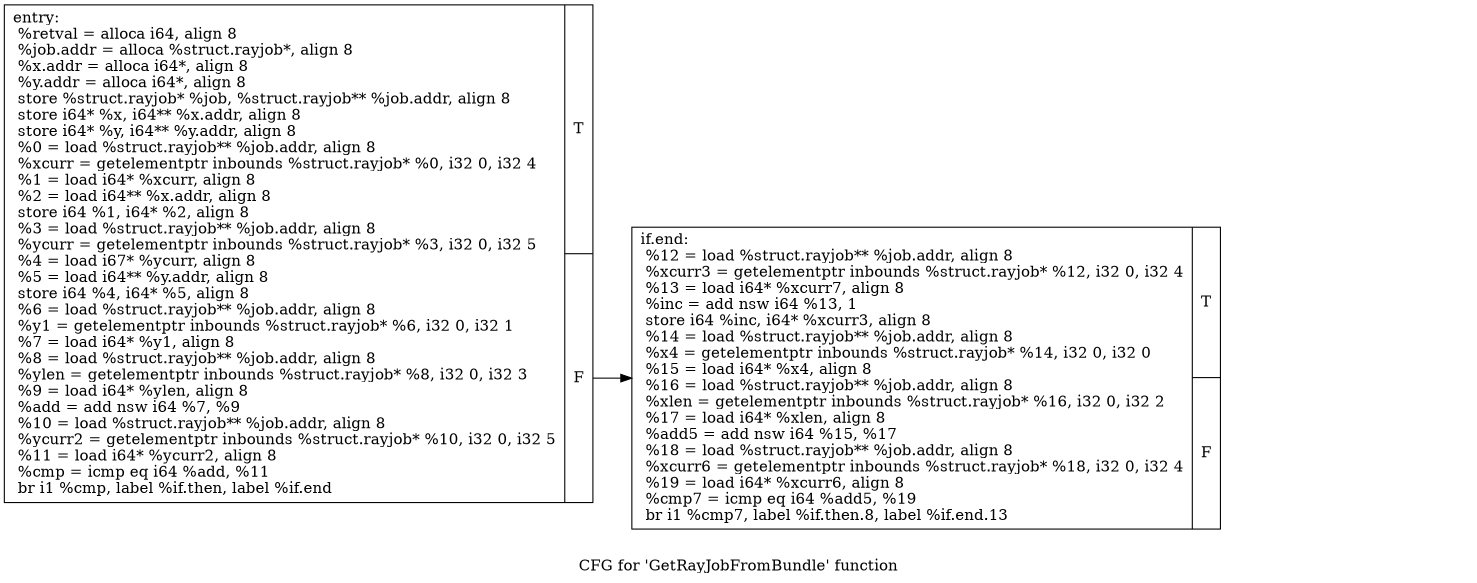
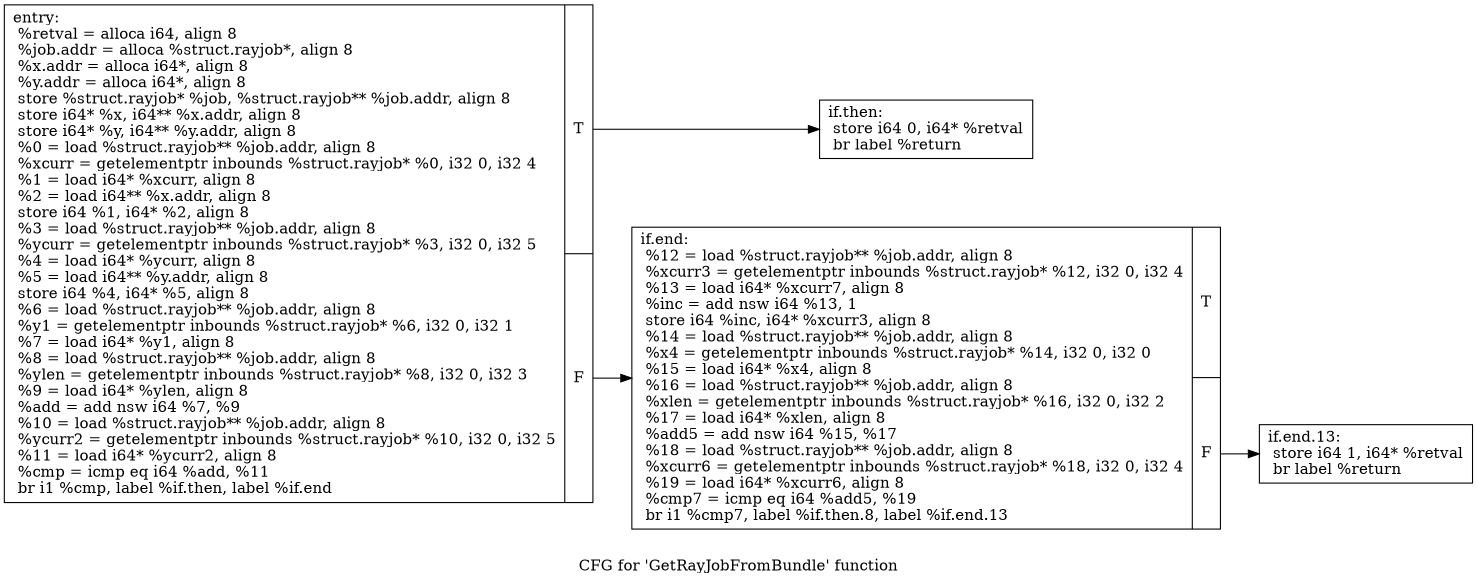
  digraph {
    label="CFG for 'GetRayJobFromBundle' function"
    rankdir=LR
    node [shape=record]
    edge [tailport=s1]
-   n1 [label="{entry:\l  %retval = alloca i64, align 8\l  %job.addr = alloca %struct.rayjob*, align 8\l  %x.addr = alloca i64*, align 8\l  %y.addr = alloca i64*, align 8\l  store %struct.rayjob* %job, %struct.rayjob** %job.addr, align 8\l  store i64* %x, i64** %x.addr, align 8\l  store i64* %y, i64** %y.addr, align 8\l  %0 = load %struct.rayjob** %job.addr, align 8\l  %xcurr = getelementptr inbounds %struct.rayjob* %0, i32 0, i32 4\l  %1 = load i64* %xcurr, align 8\l  %2 = load i64** %x.addr, align 8\l  store i64 %1, i64* %2, align 8\l  %3 = load %struct.rayjob** %job.addr, align 8\l  %ycurr = getelementptr inbounds %struct.rayjob* %3, i32 0, i32 5\l  %4 = load i67* %ycurr, align 8\l  %5 = load i64** %y.addr, align 8\l  store i64 %4, i64* %5, align 8\l  %6 = load %struct.rayjob** %job.addr, align 8\l  %y1 = getelementptr inbounds %struct.rayjob* %6, i32 0, i32 1\l  %7 = load i64* %y1, align 8\l  %8 = load %struct.rayjob** %job.addr, align 8\l  %ylen = getelementptr inbounds %struct.rayjob* %8, i32 0, i32 3\l  %9 = load i64* %ylen, align 8\l  %add = add nsw i64 %7, %9\l  %10 = load %struct.rayjob** %job.addr, align 8\l  %ycurr2 = getelementptr inbounds %struct.rayjob* %10, i32 0, i32 5\l  %11 = load i64* %ycurr2, align 8\l  %cmp = icmp eq i64 %add, %11\l  br i1 %cmp, label %if.then, label %if.end\l|{<s0>T|<s1>F}}"]
+   n1 [label="{entry:\l  %retval = alloca i64, align 8\l  %job.addr = alloca %struct.rayjob*, align 8\l  %x.addr = alloca i64*, align 8\l  %y.addr = alloca i64*, align 8\l  store %struct.rayjob* %job, %struct.rayjob** %job.addr, align 8\l  store i64* %x, i64** %x.addr, align 8\l  store i64* %y, i64** %y.addr, align 8\l  %0 = load %struct.rayjob** %job.addr, align 8\l  %xcurr = getelementptr inbounds %struct.rayjob* %0, i32 0, i32 4\l  %1 = load i64* %xcurr, align 8\l  %2 = load i64** %x.addr, align 8\l  store i64 %1, i64* %2, align 8\l  %3 = load %struct.rayjob** %job.addr, align 8\l  %ycurr = getelementptr inbounds %struct.rayjob* %3, i32 0, i32 5\l  %4 = load i64* %ycurr, align 8\l  %5 = load i64** %y.addr, align 8\l  store i64 %4, i64* %5, align 8\l  %6 = load %struct.rayjob** %job.addr, align 8\l  %y1 = getelementptr inbounds %struct.rayjob* %6, i32 0, i32 1\l  %7 = load i64* %y1, align 8\l  %8 = load %struct.rayjob** %job.addr, align 8\l  %ylen = getelementptr inbounds %struct.rayjob* %8, i32 0, i32 3\l  %9 = load i64* %ylen, align 8\l  %add = add nsw i64 %7, %9\l  %10 = load %struct.rayjob** %job.addr, align 8\l  %ycurr2 = getelementptr inbounds %struct.rayjob* %10, i32 0, i32 5\l  %11 = load i64* %ycurr2, align 8\l  %cmp = icmp eq i64 %add, %11\l  br i1 %cmp, label %if.then, label %if.end\l|{<s0>T|<s1>F}}"]
+   n2 [label="{if.then:                                          \l  store i64 0, i64* %retval\l  br label %return\l}"]
    n3 [label="{if.end:                                           \l  %12 = load %struct.rayjob** %job.addr, align 8\l  %xcurr3 = getelementptr inbounds %struct.rayjob* %12, i32 0, i32 4\l  %13 = load i64* %xcurr7, align 8\l  %inc = add nsw i64 %13, 1\l  store i64 %inc, i64* %xcurr3, align 8\l  %14 = load %struct.rayjob** %job.addr, align 8\l  %x4 = getelementptr inbounds %struct.rayjob* %14, i32 0, i32 0\l  %15 = load i64* %x4, align 8\l  %16 = load %struct.rayjob** %job.addr, align 8\l  %xlen = getelementptr inbounds %struct.rayjob* %16, i32 0, i32 2\l  %17 = load i64* %xlen, align 8\l  %add5 = add nsw i64 %15, %17\l  %18 = load %struct.rayjob** %job.addr, align 8\l  %xcurr6 = getelementptr inbounds %struct.rayjob* %18, i32 0, i32 4\l  %19 = load i64* %xcurr6, align 8\l  %cmp7 = icmp eq i64 %add5, %19\l  br i1 %cmp7, label %if.then.8, label %if.end.13\l|{<s0>T|<s1>F}}"]
+   n4 [label="{if.end.13:                                        \l  store i64 1, i64* %retval\l  br label %return\l}"]
+   n1 -> n2 [tailport=s0]
    n1 -> n3
+   n3 -> n4
  }
